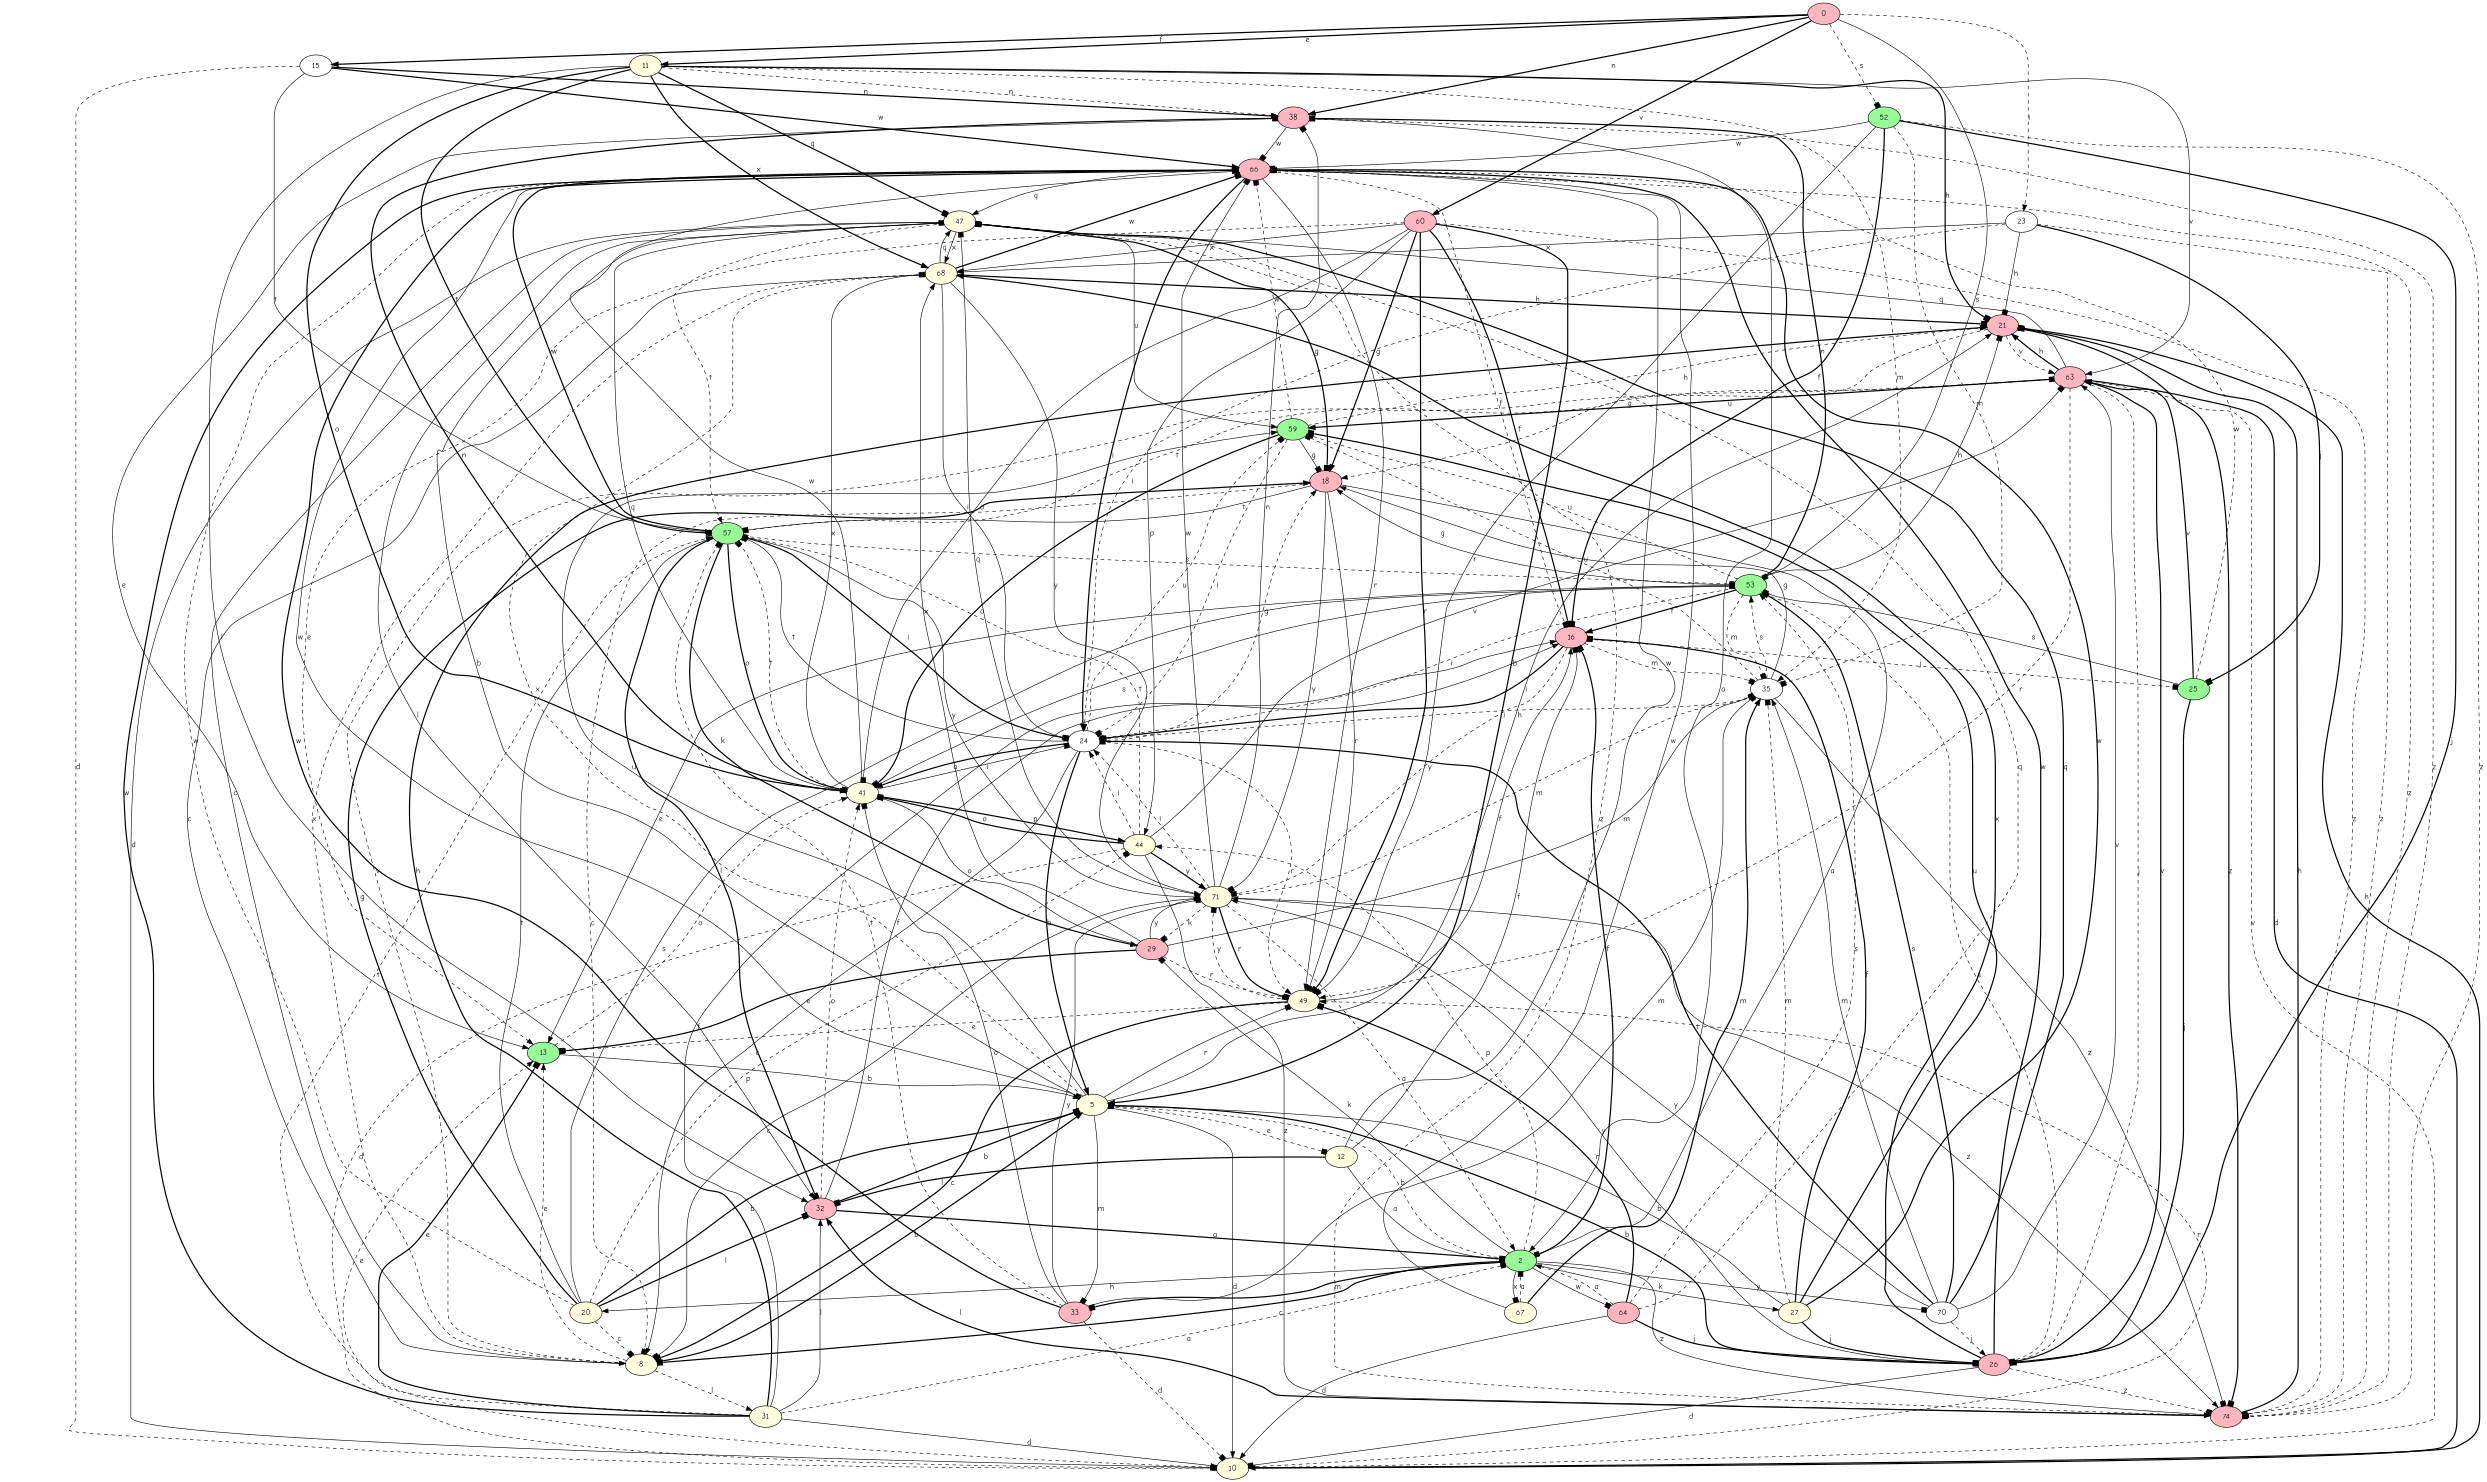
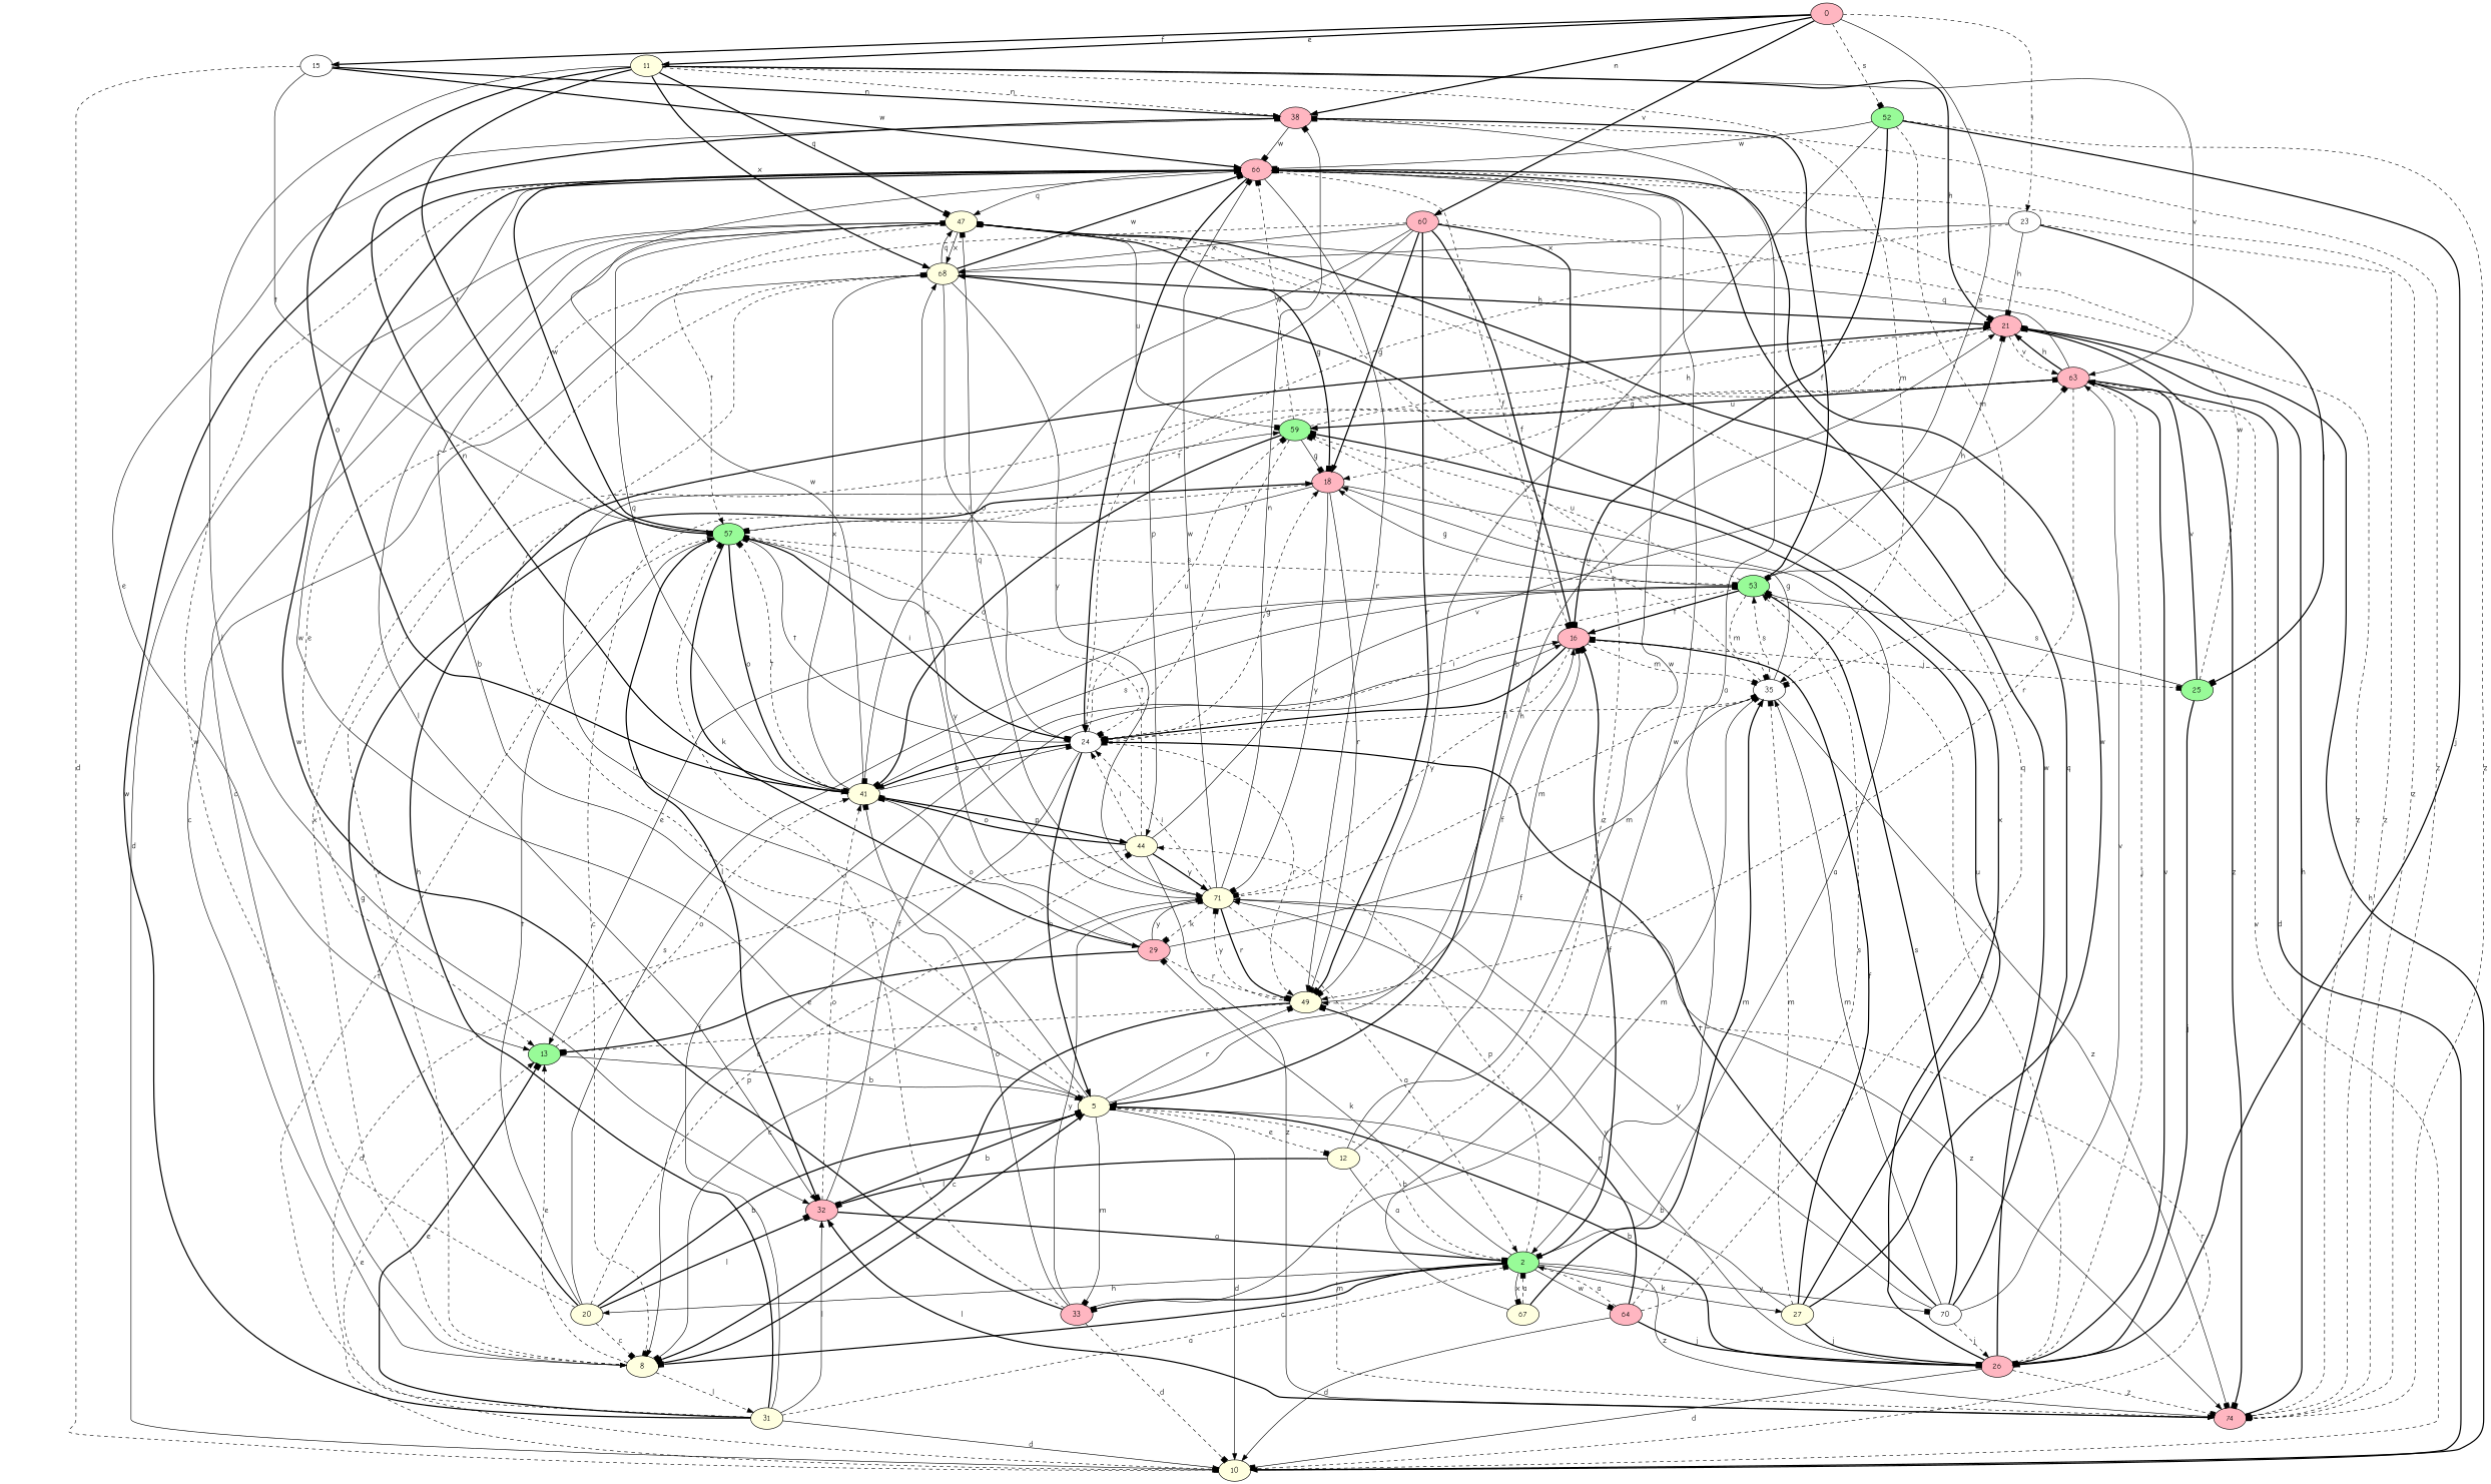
  strict digraph {
    fontname="Comic Neue"
    node [fillcolor=lightyellow fontname="Comic Neue" style=filled]
    edge [arrowhead=box fontname="Comic Neue" style=solid]
    0 [fillcolor=lightpink]
    11
    15 [fillcolor=white]
    23 [fillcolor=white]
    38 [fillcolor=lightpink]
    52 [fillcolor=palegreen]
    53 [fillcolor=palegreen]
    60 [fillcolor=lightpink]
    21 [fillcolor=lightpink]
    68
    63 [fillcolor=lightpink]
    32 [fillcolor=lightpink]
    35 [fillcolor=white]
    41
    47
    57 [fillcolor=palegreen]
    10
    66 [fillcolor=lightpink]
    74 [fillcolor=lightpink]
    24 [fillcolor=white]
    25 [fillcolor=palegreen]
    2 [fillcolor=palegreen]
    13 [fillcolor=palegreen]
    16 [fillcolor=lightpink]
    49
    26 [fillcolor=lightpink]
    59 [fillcolor=palegreen]
    18 [fillcolor=lightpink]
    5
    44
    8
    20
    27
    29 [fillcolor=lightpink]
    33 [fillcolor=lightpink]
    64 [fillcolor=lightpink]
    67
    70 [fillcolor=white]
    12
    31
    71
    0 -> 11 [arrowhead=normal label=e style=bold]
    0 -> 15 [arrowhead=normal label=f style=bold]
    0 -> 23 [arrowhead=normal label=i style=dashed]
    0 -> 38 [arrowhead=normal label=n style=bold]
    0 -> 52 [label=s style=dashed]
    0 -> 53 [label=s]
    0 -> 60 [arrowhead=normal label=v style=bold]
    11 -> 38 [arrowhead=normal label=n style=dashed]
    11 -> 21 [label=h style=bold]
    11 -> 68 [arrowhead=normal label=x style=bold]
    11 -> 63 [arrowhead=normal label=v]
    11 -> 32 [arrowhead=normal label=l]
    11 -> 35 [arrowhead=normal label=m style=dashed]
    11 -> 41 [arrowhead=normal label=o style=bold]
    11 -> 47 [label=q style=bold]
    11 -> 57 [label=t style=bold]
    15 -> 38 [arrowhead=normal label=n style=bold]
    15 -> 57 [arrowhead=normal label=t]
    15 -> 10 [arrowhead=normal label=d style=dashed]
    15 -> 66 [arrowhead=normal label=w style=bold]
    23 -> 21 [label=h]
    23 -> 68 [arrowhead=normal label=x]
    23 -> 74 [label=z style=dashed]
    23 -> 24 [arrowhead=normal label=i style=dashed]
    23 -> 25 [label=j style=bold]
    38 -> 66 [label=w]
    38 -> 74 [label=z style=dashed]
    38 -> 2 [arrowhead=normal label=a]
    38 -> 13 [arrowhead=normal label=e]
    52 -> 35 [label=m style=dashed]
    52 -> 66 [label=w]
    52 -> 74 [arrowhead=normal label=z style=dashed]
    52 -> 16 [label=f style=bold]
    52 -> 49 [label=r]
    52 -> 26 [label=j style=bold]
    53 -> 38 [label=n style=bold]
    53 -> 21 [label=h]
    53 -> 35 [label=m style=dashed]
    53 -> 24 [label=i style=dashed]
    53 -> 13 [arrowhead=normal label=e]
    53 -> 16 [arrowhead=normal label=f style=bold]
    53 -> 59 [arrowhead=normal label=u style=dashed]
    53 -> 18 [arrowhead=normal label=g]
    60 -> 68 [arrowhead=normal label=x]
    60 -> 41 [label=o]
    60 -> 74 [label=z style=dashed]
    60 -> 13 [arrowhead=normal label=e style=dashed]
    60 -> 16 [label=f style=bold]
    60 -> 49 [label=r style=bold]
    60 -> 18 [arrowhead=normal label=g style=bold]
    60 -> 5 [arrowhead=normal label=b style=bold]
    60 -> 44 [arrowhead=normal label=p]
    21 -> 63 [arrowhead=normal label=v style=dashed]
    21 -> 74 [label=z style=bold]
    21 -> 18 [arrowhead=normal label=g style=dashed]
    68 -> 21 [label=h style=bold]
    68 -> 47 [arrowhead=normal label=q]
    68 -> 66 [label=w style=bold]
    68 -> 24 [arrowhead=normal label=i]
    68 -> 8 [arrowhead=normal label=c]
    68 -> 71 [arrowhead=normal label=y]
    63 -> 21 [arrowhead=normal label=h style=bold]
    63 -> 47 [label=q]
    63 -> 57 [label=t style=dashed]
    63 -> 10 [arrowhead=normal label=d style=bold]
    63 -> 49 [arrowhead=normal label=r style=dashed]
    63 -> 26 [label=j style=dashed]
    63 -> 59 [arrowhead=normal label=u style=bold]
    32 -> 41 [arrowhead=normal label=o style=dashed]
    32 -> 2 [label=a style=bold]
    32 -> 16 [arrowhead=normal label=f]
    32 -> 5 [label=b style=bold]
    35 -> 53 [arrowhead=normal label=s style=dashed]
    35 -> 74 [label=z]
    35 -> 24 [arrowhead=normal label=i style=dashed]
    35 -> 59 [label=u style=dashed]
    35 -> 18 [arrowhead=normal label=g]
    41 -> 38 [label=n style=bold]
    41 -> 53 [label=s]
    41 -> 68 [label=x]
    41 -> 47 [label=q]
    41 -> 57 [label=t style=dashed]
    41 -> 66 [arrowhead=normal label=w]
    41 -> 24 [label=i]
    41 -> 44 [arrowhead=normal label=p style=bold]
    47 -> 68 [arrowhead=normal label=x]
    47 -> 32 [arrowhead=normal label=l]
    47 -> 57 [arrowhead=normal label=t style=dashed]
    47 -> 10 [label=d]
    47 -> 74 [arrowhead=normal label=z style=dashed]
-   47 -> 59 [arrowhead=normal label=u]
+   47 -> 59 [label=u]
    47 -> 18 [label=g style=bold]
    47 -> 5 [label=b]
    47 -> 8 [arrowhead=normal label=c]
    57 -> 53 [label=s style=dashed]
    57 -> 32 [label=l style=bold]
    57 -> 41 [label=o style=bold]
    57 -> 66 [label=w style=bold]
    57 -> 24 [label=i style=bold]
    57 -> 29 [arrowhead=normal label=k style=bold]
    57 -> 71 [label=y]
    10 -> 21 [label=h style=bold]
    10 -> 63 [arrowhead=normal label=v style=dashed]
    10 -> 13 [arrowhead=normal label=e style=dashed]
    10 -> 49 [arrowhead=normal label=r style=dashed]
    66 -> 47 [arrowhead=normal label=q]
    66 -> 74 [label=z style=dashed]
    66 -> 24 [arrowhead=normal label=i style=bold]
    66 -> 16 [label=f style=dashed]
    66 -> 49 [arrowhead=normal label=r]
    74 -> 21 [arrowhead=normal label=h style=bold]
    74 -> 32 [arrowhead=normal label=l style=bold]
    24 -> 41 [arrowhead=normal label=o style=bold]
    24 -> 57 [label=t]
    24 -> 49 [arrowhead=normal label=r style=dashed]
    24 -> 59 [label=u style=dashed]
    24 -> 18 [arrowhead=normal label=g style=dashed]
    24 -> 5 [arrowhead=normal label=b style=bold]
    24 -> 8 [arrowhead=normal label=c]
    25 -> 53 [label=s]
    25 -> 63 [arrowhead=normal label=v style=bold]
    25 -> 66 [label=w style=dashed]
    25 -> 26 [arrowhead=normal label=j style=bold]
    2 -> 74 [arrowhead=normal label=z]
    2 -> 16 [label=f style=bold]
    2 -> 5 [label=b style=dashed]
    2 -> 44 [arrowhead=normal label=p style=dashed]
    2 -> 8 [label=c style=bold]
    2 -> 20 [arrowhead=normal label=h]
    2 -> 27 [arrowhead=normal label=k]
    2 -> 29 [label=k]
    2 -> 33 [label=m style=bold]
    2 -> 64 [label=w]
    2 -> 67 [label=x]
    2 -> 70 [label=y]
    13 -> 41 [arrowhead=normal label=o style=dashed]
    13 -> 5 [arrowhead=normal label=b]
    16 -> 35 [label=m style=dashed]
    16 -> 24 [arrowhead=normal label=i style=bold]
    16 -> 25 [label=j style=dashed]
    16 -> 71 [label=y style=dashed]
    49 -> 13 [arrowhead=normal label=e style=dashed]
    49 -> 16 [arrowhead=normal label=f]
    49 -> 8 [label=c style=bold]
    49 -> 71 [label=y style=dashed]
    26 -> 53 [label=s style=dashed]
    26 -> 68 [arrowhead=normal label=x style=bold]
    26 -> 63 [arrowhead=normal label=v style=bold]
    26 -> 10 [label=d]
    26 -> 66 [arrowhead=normal label=w style=bold]
    26 -> 74 [label=z style=dashed]
    26 -> 5 [label=b style=bold]
    26 -> 71 [arrowhead=normal label=y]
    59 -> 21 [arrowhead=normal label=h style=dashed]
    59 -> 41 [label=o style=bold]
    59 -> 66 [label=w style=dashed]
    59 -> 24 [label=i style=dashed]
    59 -> 18 [label=g]
    18 -> 57 [label=t]
    18 -> 2 [label=a]
    18 -> 49 [label=r]
    18 -> 8 [label=c style=dashed]
    18 -> 71 [label=y]
    5 -> 21 [arrowhead=normal label=h]
    5 -> 68 [arrowhead=normal label=x style=dashed]
    5 -> 10 [arrowhead=normal label=d]
    5 -> 66 [label=w]
    5 -> 49 [label=r]
    5 -> 59 [arrowhead=normal label=u]
    5 -> 33 [label=m]
    5 -> 12 [label=e style=dashed]
    44 -> 63 [label=v]
    44 -> 41 [label=o style=bold]
    44 -> 57 [label=t style=dashed]
    44 -> 10 [label=d style=dashed]
    44 -> 74 [arrowhead=normal label=z]
    44 -> 24 [arrowhead=normal label=i style=dashed]
    44 -> 71 [arrowhead=normal label=y style=bold]
    8 -> 68 [arrowhead=normal label=x style=dashed]
    8 -> 63 [label=v style=dashed]
    8 -> 13 [arrowhead=normal label=e style=dashed]
    8 -> 5 [arrowhead=normal label=b style=bold]
    8 -> 31 [arrowhead=normal label=l style=dashed]
    20 -> 53 [label=s]
    20 -> 32 [label=l style=bold]
    20 -> 57 [arrowhead=normal label=t]
    20 -> 66 [label=w style=dashed]
    20 -> 18 [arrowhead=normal label=g style=bold]
    20 -> 5 [label=b style=bold]
    20 -> 44 [label=p style=dashed]
    20 -> 8 [label=c style=dashed]
    27 -> 35 [label=m style=dashed]
    27 -> 66 [arrowhead=normal label=w style=bold]
    27 -> 16 [label=f style=bold]
    27 -> 26 [label=j style=bold]
    27 -> 59 [label=u style=bold]
    27 -> 5 [label=b]
    29 -> 68 [arrowhead=normal label=x]
    29 -> 35 [label=m]
    29 -> 41 [arrowhead=normal label=o]
    29 -> 13 [label=e style=bold]
    29 -> 49 [arrowhead=normal label=r style=dashed]
    29 -> 71 [arrowhead=normal label=y]
    33 -> 35 [label=m]
    33 -> 41 [label=o]
    33 -> 57 [label=t style=dashed]
    33 -> 10 [label=d style=dashed]
    33 -> 66 [label=w style=bold]
    33 -> 71 [label=y]
    64 -> 53 [arrowhead=normal label=s style=dashed]
    64 -> 47 [arrowhead=normal label=q style=dashed]
    64 -> 10 [arrowhead=normal label=d]
    64 -> 2 [arrowhead=normal label=a style=dashed]
    64 -> 49 [label=r style=bold]
    64 -> 26 [label=j style=bold]
    67 -> 35 [arrowhead=normal label=m style=bold]
    67 -> 66 [arrowhead=normal label=w]
    67 -> 2 [label=a style=dashed]
    70 -> 53 [arrowhead=normal label=s style=bold]
    70 -> 63 [arrowhead=normal label=v]
    70 -> 35 [arrowhead=normal label=m]
    70 -> 47 [label=q style=bold]
    70 -> 24 [label=i style=bold]
    70 -> 26 [arrowhead=normal label=j style=dashed]
    70 -> 71 [arrowhead=normal label=y]
    12 -> 32 [label=l style=bold]
    12 -> 66 [label=w]
    12 -> 2 [label=a]
    12 -> 16 [label=f]
    31 -> 21 [arrowhead=normal label=h style=bold]
    31 -> 32 [arrowhead=normal label=l]
    31 -> 57 [arrowhead=normal label=t style=dashed]
    31 -> 10 [arrowhead=normal label=d]
    31 -> 66 [label=w style=bold]
    31 -> 2 [label=a style=dashed]
    31 -> 13 [label=e style=bold]
    31 -> 16 [arrowhead=normal label=f]
    71 -> 38 [label=n]
    71 -> 35 [label=m style=dashed]
    71 -> 47 [label=q]
    71 -> 66 [label=w]
    71 -> 74 [arrowhead=normal label=z]
    71 -> 24 [arrowhead=normal label=i style=dashed]
    71 -> 2 [arrowhead=normal label=a style=dashed]
    71 -> 49 [label=r style=bold]
    71 -> 8 [label=c]
    71 -> 29 [label=k style=dashed]
  }
